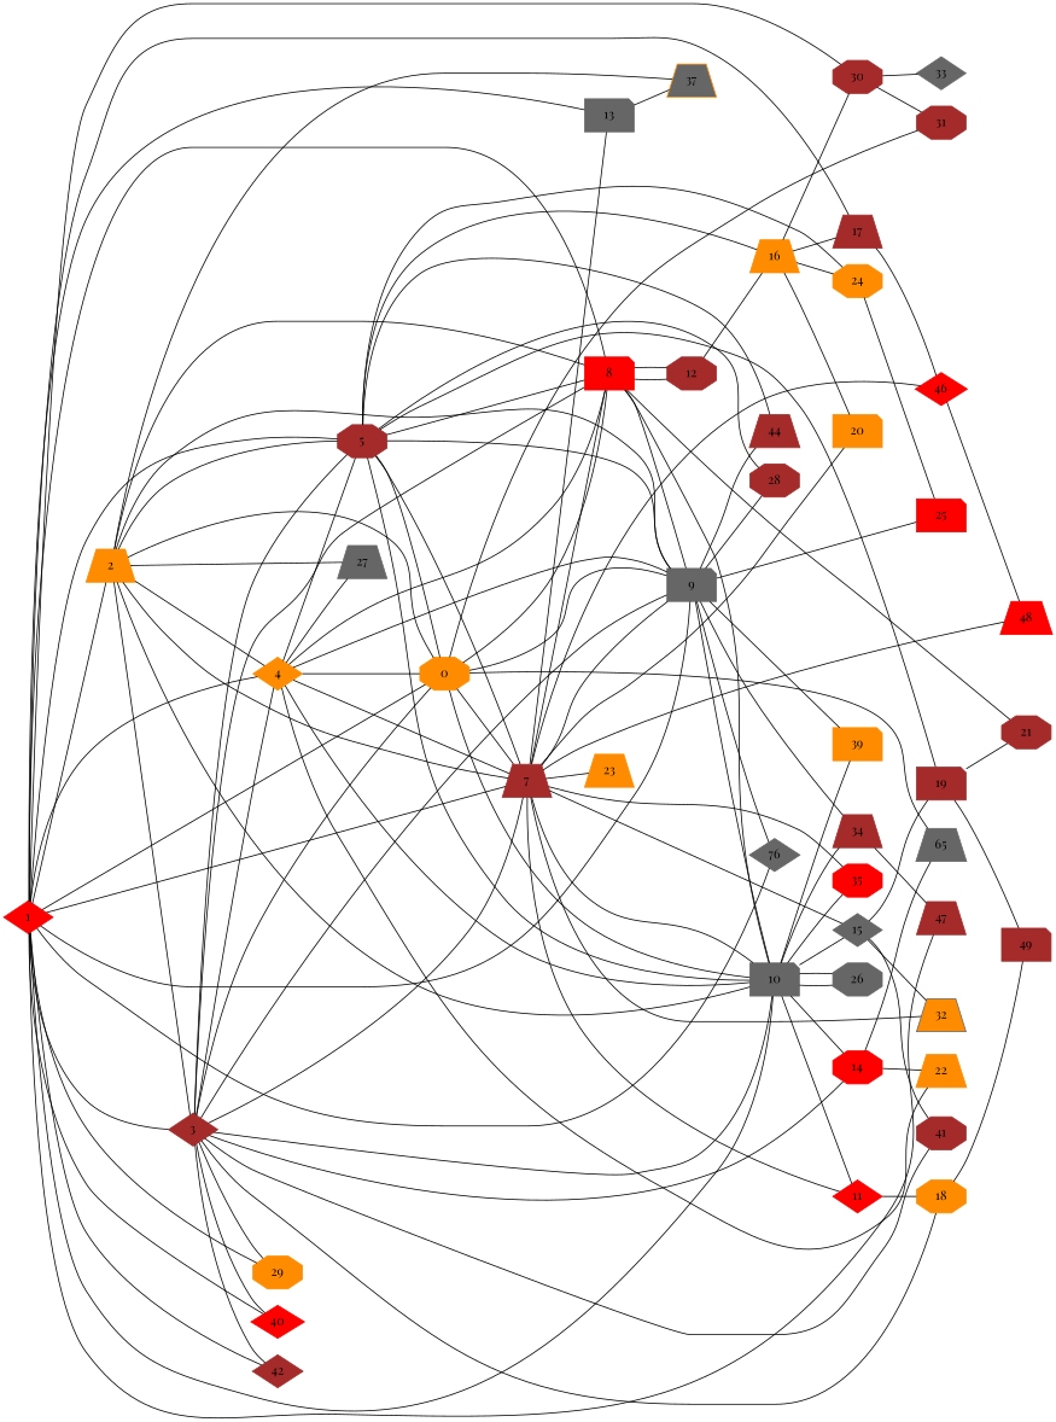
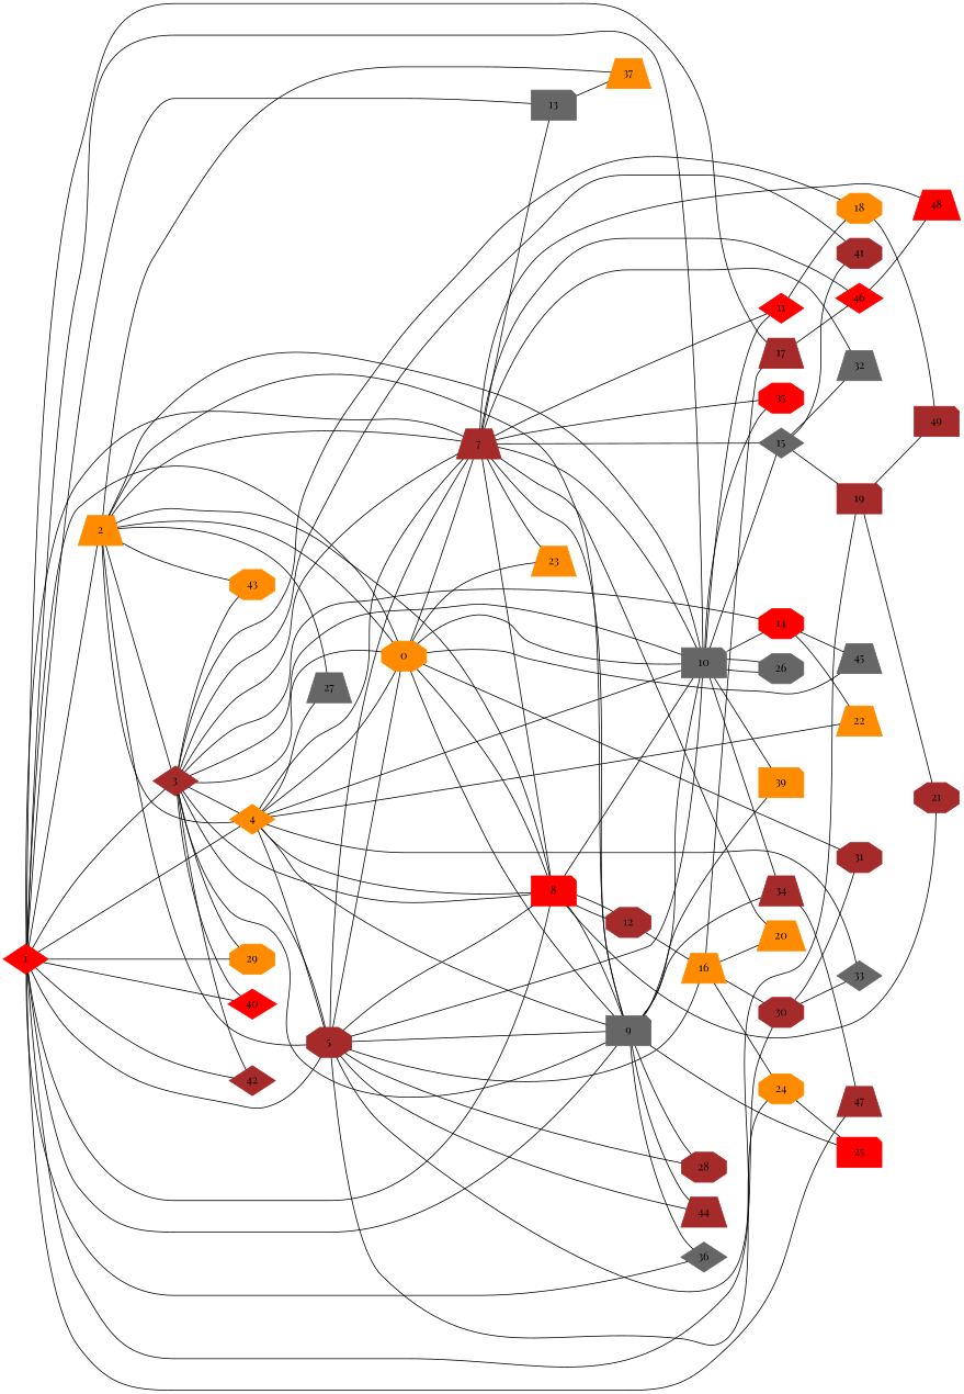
  graph {
    fontname="Playfair Display"
    rankdir=LR
    node [color=brown fontname="Playfair Display" shape=octagon style=filled]
    edge [fontname="Playfair Display"]
    1 [color=red shape=diamond]
    2 [color=darkorange shape=trapezium]
    3 [shape=diamond]
    4 [color=darkorange shape=diamond]
    5
    n6 [color=darkorange label=0]
    7 [shape=trapezium]
    8 [color=red shape=note]
    9 [color=gray40 shape=note]
    10 [color=gray40 shape=note]
    13 [color=gray40 shape=note]
    17 [shape=trapezium]
    29 [color=darkorange]
    30
-   36 [color=gray40 shape=diamond label=76]
+   36 [color=gray40 shape=diamond]
    40 [color=red shape=diamond]
    42 [shape=diamond]
    47 [shape=trapezium]
    27 [color=gray40 shape=trapezium]
-   37 [color=darkorange shape=trapezium fillcolor=gray40]
+   37 [color=darkorange shape=trapezium]
+   43 [color=darkorange]
    14 [color=red]
    18 [color=darkorange]
    41
    22 [color=darkorange shape=trapezium]
    33 [color=gray40 shape=diamond]
    16 [color=darkorange shape=trapezium]
    19 [shape=note]
    24 [color=darkorange]
    28
    44 [shape=trapezium]
    23 [color=darkorange shape=trapezium]
    31
-   45 [color=gray40 shape=trapezium label=65]
+   45 [color=gray40 shape=trapezium]
    11 [color=red shape=diamond]
    15 [color=gray40 shape=diamond]
-   20 [color=darkorange shape=note]
-   32 [color=gray40 shape=trapezium fillcolor=darkorange]
+   20 [color=darkorange shape=trapezium]
+   32 [color=gray40 shape=trapezium]
    35 [color=red]
    46 [color=red shape=diamond]
    48 [color=red shape=trapezium]
    12
    21
    25 [color=red shape=note]
    34 [shape=trapezium]
    39 [color=darkorange shape=note]
    26 [color=gray40]
    49 [shape=note]
    1 -- 2
    1 -- 3
    1 -- 4
    1 -- 5
    1 -- n6
    1 -- 7
    1 -- 8
    1 -- 9
    1 -- 10
    1 -- 13
    1 -- 17
    1 -- 29
    1 -- 30
    1 -- 36
    1 -- 40
    1 -- 42
    1 -- 47
    2 -- 3
    2 -- 4
    2 -- 5
    2 -- n6
    2 -- 7
    2 -- 8
    2 -- 9
    2 -- 10
    2 -- 27
    2 -- 37
+   2 -- 43
    3 -- 4
    3 -- 5
    3 -- n6
    3 -- 7
    3 -- 8
    3 -- 9
    3 -- 10
    3 -- 29
    3 -- 40
    3 -- 42
+   3 -- 43
    3 -- 14
    3 -- 18
    3 -- 41
    4 -- 5
    4 -- n6
    4 -- 7
    4 -- 8
    4 -- 9
    4 -- 10
    4 -- 27
    4 -- 22
+   4 -- 33
    5 -- n6
    5 -- 7
    5 -- 8
    5 -- 9
    5 -- 10
    5 -- 16
    5 -- 19
    5 -- 24
    5 -- 28
    5 -- 44
    n6 -- 7
    n6 -- 8
    n6 -- 9
    n6 -- 10
+   n6 -- 23
    n6 -- 31
    n6 -- 45
    7 -- 8
    7 -- 9
    7 -- 10
    7 -- 13
    7 -- 23
    7 -- 11
    7 -- 15
    7 -- 20
    7 -- 32
    7 -- 35
    7 -- 46
    7 -- 48
    8 -- 9
    8 -- 10
    8 -- 12
    8 -- 12
    8 -- 21
    9 -- 10
    9 -- 36
    9 -- 28
    9 -- 44
    9 -- 25
    9 -- 34
    9 -- 39
    10 -- 14
    10 -- 11
    10 -- 15
    10 -- 35
    10 -- 34
    10 -- 39
    10 -- 26
    10 -- 26
    13 -- 37
    17 -- 46
    30 -- 33
    30 -- 31
    14 -- 22
    14 -- 45
    18 -- 49
    16 -- 17
    16 -- 30
    16 -- 24
    16 -- 20
    19 -- 21
    19 -- 49
    24 -- 25
    11 -- 18
    15 -- 41
    15 -- 19
    15 -- 32
    46 -- 48
    12 -- 16
    34 -- 47
  }
